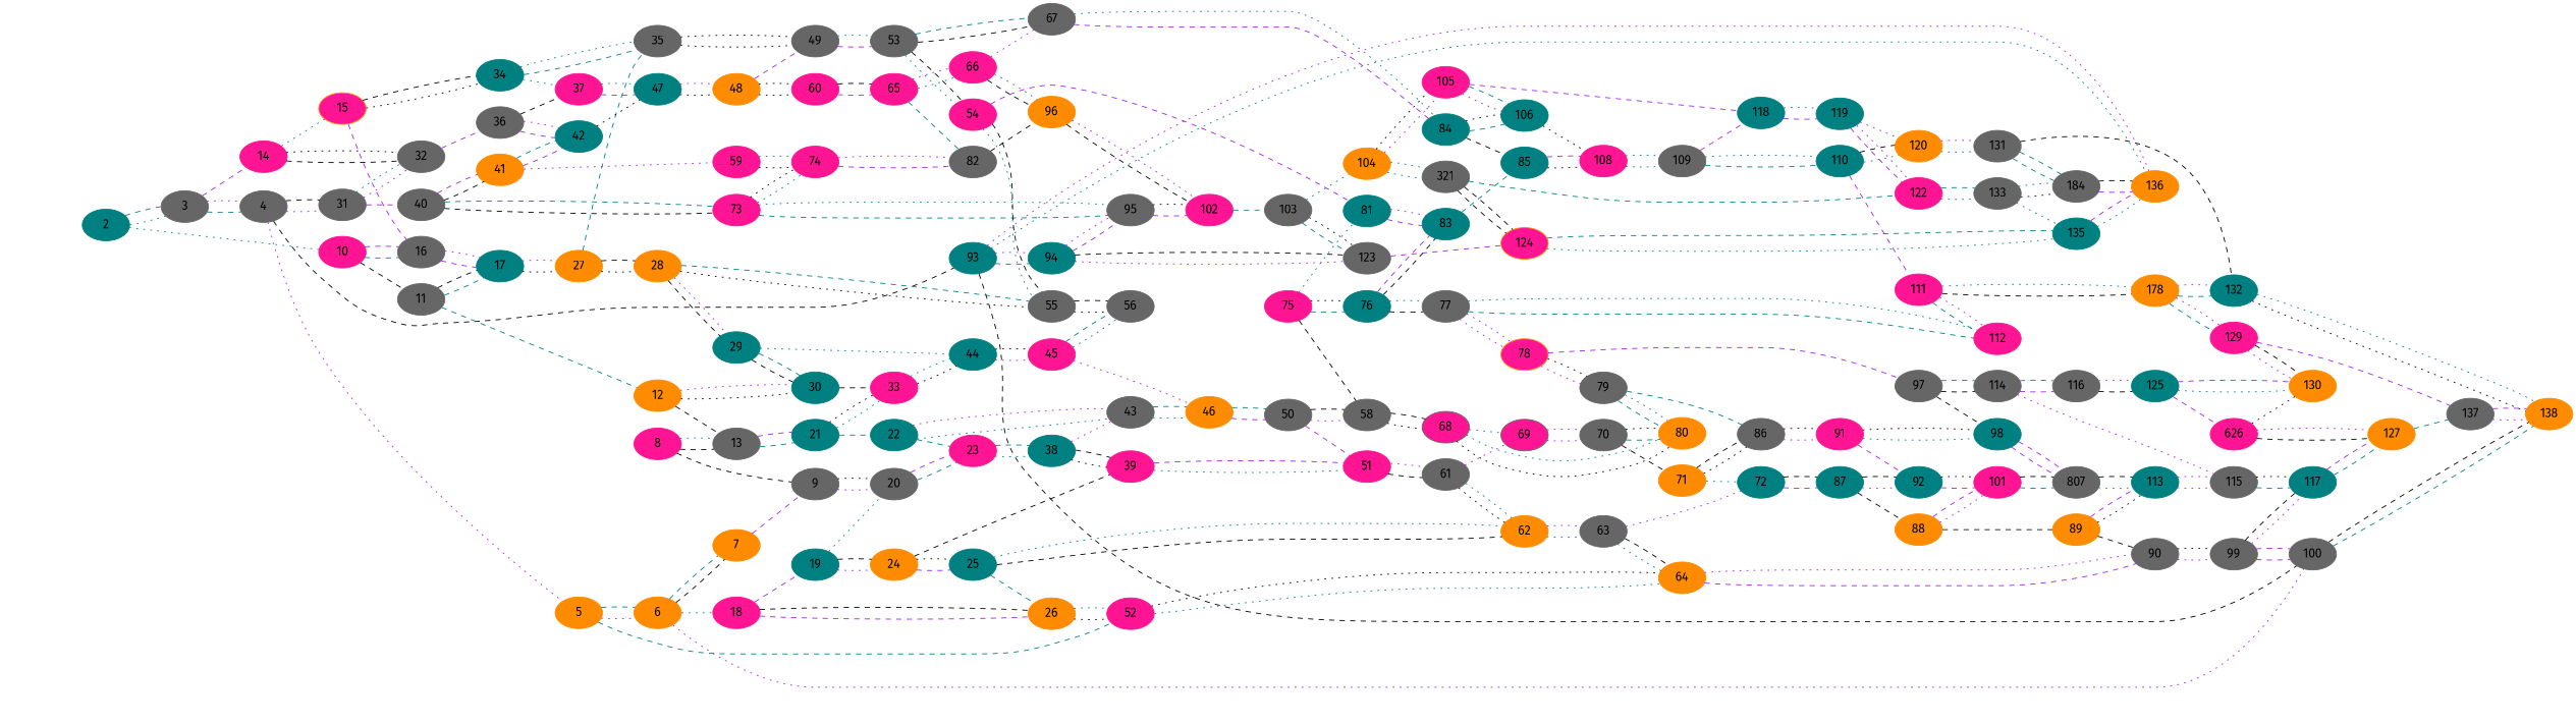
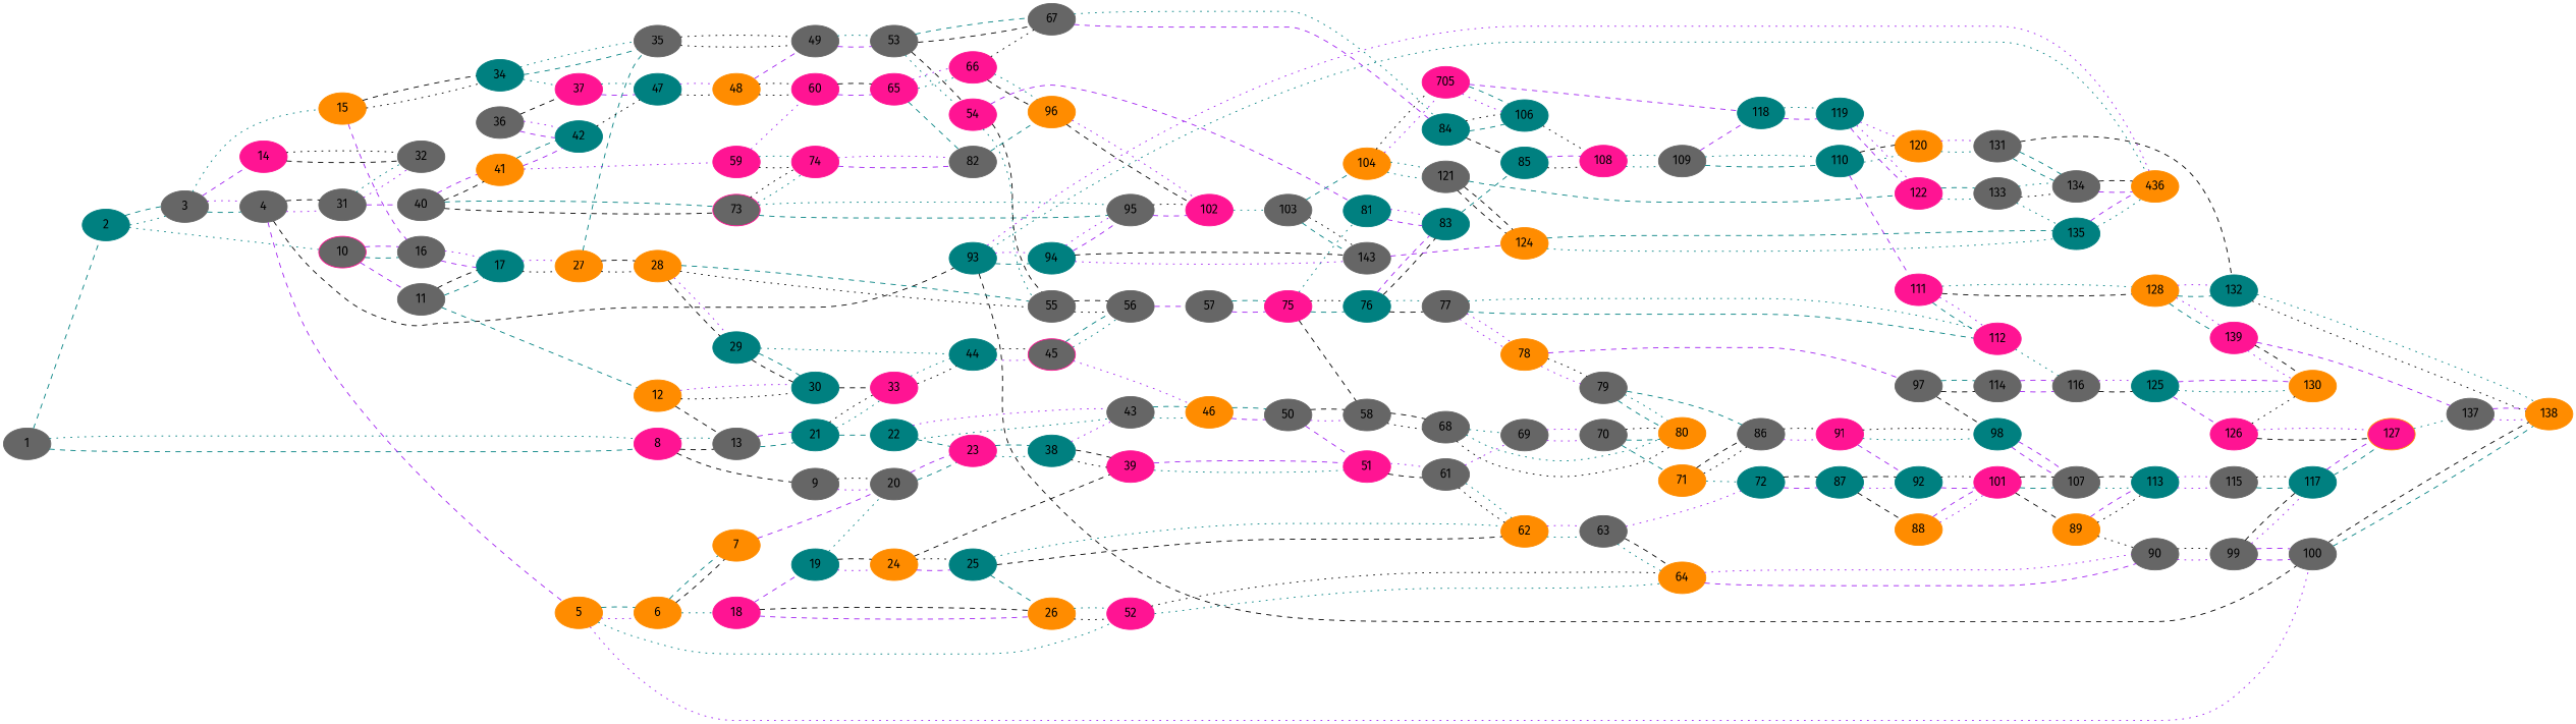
  graph {
    fontname="Fira Sans"
    rankdir=LR
    node [color=gray40 fontname="Fira Sans" style=filled]
    edge [color=teal fontname="Fira Sans" style=dashed]
    2 [color=teal]
+   1
    8 [color=deeppink]
    3
-   10 [color=deeppink]
+   10 [color=deeppink fillcolor=gray40]
    9
    13
    4
    14 [color=deeppink]
    11
    16
    5 [color=darkorange]
    31
    93 [color=teal]
-   15 [color=darkorange fillcolor=deeppink]
+   15 [color=darkorange]
    32
    6 [color=darkorange]
    52 [color=deeppink]
    100
    40
    94 [color=teal]
-   136 [color=darkorange]
+   136 [color=darkorange label=436]
    7 [color=darkorange]
    18 [color=deeppink]
    64 [color=darkorange]
    138 [color=darkorange]
    19 [color=teal]
    26 [color=darkorange]
    20
    21 [color=teal]
    23 [color=deeppink]
    12 [color=darkorange]
    17 [color=teal]
    30 [color=teal]
    27 [color=darkorange]
    33 [color=deeppink]
    22 [color=teal]
    34 [color=teal]
    36
    35
    37 [color=deeppink]
    28 [color=darkorange]
    24 [color=darkorange]
    25 [color=teal]
    39 [color=deeppink]
    38 [color=teal]
    43
    44 [color=teal]
    46 [color=darkorange]
    62 [color=darkorange]
    51 [color=deeppink]
    63
    29 [color=teal]
    55
    49
    56
-   45 [color=deeppink]
+   45 [color=deeppink fillcolor=gray40]
    41 [color=darkorange]
-   73 [color=deeppink]
+   73 [color=deeppink fillcolor=gray40]
    42 [color=teal]
    47 [color=teal]
    53
    48 [color=darkorange]
    61
    59 [color=deeppink]
    74 [color=deeppink]
    95
    60 [color=deeppink]
    50
+   57
    58
    65 [color=deeppink]
    54 [color=deeppink]
    67
-   68 [fillcolor=deeppink]
-   69 [fillcolor=deeppink]
+   68
+   69
    90
    81 [color=teal]
    84 [color=teal]
    83 [color=teal]
    75 [color=deeppink]
    76 [color=teal]
    80 [color=darkorange]
    82
    66 [color=deeppink]
    70
    72 [color=teal]
    87 [color=teal]
    99
    96 [color=darkorange]
    102 [color=deeppink]
    85 [color=teal]
    106 [color=teal]
    71 [color=darkorange]
    86
    91 [color=deeppink]
    88 [color=darkorange]
    92 [color=teal]
    77
-   78 [color=darkorange fillcolor=deeppink]
+   78 [color=darkorange]
    112 [color=deeppink]
    79
    97
    116
    98 [color=teal]
    114
    108 [color=deeppink]
    109
    89 [color=darkorange]
    101 [color=deeppink]
    113 [color=teal]
-   107 [label=807]
+   107
    115
    117 [color=teal]
-   123
-   124 [color=darkorange fillcolor=deeppink]
+   123 [label=143]
+   124 [color=darkorange]
    103
-   127 [color=darkorange]
+   127 [color=darkorange fillcolor=deeppink]
    104 [color=darkorange]
-   105 [color=deeppink]
-   121 [label=321]
+   105 [color=deeppink label=705]
+   121
    118 [color=teal]
    122 [color=deeppink]
    119 [color=teal]
    110 [color=teal]
    111 [color=deeppink]
    120 [color=darkorange]
-   128 [color=darkorange label=178]
+   128 [color=darkorange]
    131
-   129 [color=deeppink]
+   129 [color=deeppink label=139]
    132 [color=teal]
    125 [color=teal]
-   126 [color=deeppink label=626]
+   126 [color=deeppink]
    130 [color=darkorange]
    137
    133
-   134 [label=184]
+   134
    135 [color=teal]
    2 -- 3 [style=dotted]
    2 -- 3
    2 -- 10 [style=dotted]
+   1 -- 2
+   1 -- 8
+   1 -- 8 [style=dotted]
    8 -- 9 [color=black]
    8 -- 13 [color=black]
    8 -- 13 [style=dotted]
    3 -- 4
    3 -- 4 [color=purple style=dotted]
    3 -- 14 [color=purple]
-   10 -- 11 [color=black]
+   10 -- 11 [color=purple]
    10 -- 16
    10 -- 16 [color=purple]
    9 -- 20 [color=purple style=dotted]
    9 -- 20 [color=black style=dotted]
    13 -- 21
    13 -- 21 [color=purple]
-   4 -- 5 [color=purple style=dotted]
+   4 -- 5 [color=purple]
    4 -- 31 [color=purple style=dotted]
    4 -- 31 [color=black]
    4 -- 93 [color=black]
-   14 -- 15 [style=dotted]
+   3 -- 15 [style=dotted]
    14 -- 32 [color=black]
    14 -- 32 [color=black style=dotted]
    11 -- 12
    11 -- 17
    11 -- 17 [color=black]
    16 -- 17 [color=purple]
    16 -- 17 [color=purple style=dotted]
    5 -- 6 [color=purple style=dotted]
    5 -- 6
-   5 -- 52
-   6 -- 100 [color=purple style=dotted]
+   5 -- 52 [style=dotted]
+   5 -- 100 [color=purple style=dotted]
    31 -- 32 [color=purple style=dotted]
    31 -- 32 [style=dotted]
    31 -- 40 [color=purple]
    93 -- 100 [color=black]
    93 -- 94
    93 -- 94 [color=purple style=dotted]
    93 -- 136 [style=dotted]
    93 -- 136 [color=purple style=dotted]
    15 -- 16 [color=purple]
    15 -- 34 [color=black style=dotted]
    15 -- 34 [color=black]
-   32 -- 36 [color=purple]
    6 -- 7 [color=black]
    6 -- 7
    6 -- 18 [style=dotted]
    52 -- 64 [style=dotted]
    52 -- 64 [color=black style=dotted]
    100 -- 138
    100 -- 138 [color=black]
    40 -- 41 [color=black]
    40 -- 41 [color=purple]
    40 -- 73 [color=black]
    40 -- 73
    94 -- 95 [color=purple]
    94 -- 95 [color=purple style=dotted]
    94 -- 123 [color=purple style=dotted]
    94 -- 123 [color=black]
-   7 -- 9 [color=purple]
+   7 -- 20 [color=purple]
    18 -- 19 [color=purple]
    18 -- 26 [color=purple]
    18 -- 26 [color=black]
    64 -- 90 [color=purple]
    64 -- 90 [color=purple style=dotted]
    19 -- 20 [style=dotted]
    19 -- 24 [color=purple style=dotted]
    19 -- 24 [color=black]
    26 -- 52 [color=black style=dotted]
    26 -- 52 [style=dotted]
    20 -- 23
    20 -- 23 [color=purple]
    21 -- 33 [style=dotted]
    21 -- 33 [color=black style=dotted]
    21 -- 22
    23 -- 38 [style=dotted]
    23 -- 38
    12 -- 13 [color=black]
    12 -- 30 [color=black style=dotted]
    12 -- 30 [color=purple style=dotted]
    17 -- 27 [color=black style=dotted]
    17 -- 27 [color=purple style=dotted]
    30 -- 33 [color=black]
    27 -- 35
    27 -- 28 [color=black style=dotted]
    27 -- 28 [color=black]
    33 -- 44 [color=black style=dotted]
    33 -- 44 [style=dotted]
    22 -- 23
    22 -- 43 [style=dotted]
    22 -- 43 [color=purple style=dotted]
    34 -- 35
    34 -- 35 [style=dotted]
    34 -- 37 [style=dotted]
    36 -- 37 [color=black]
    36 -- 42 [color=purple]
    36 -- 42 [color=purple style=dotted]
    35 -- 49 [color=black style=dotted]
    35 -- 49 [color=black style=dotted]
    37 -- 47 [color=purple]
    37 -- 47 [style=dotted]
    28 -- 29 [color=black]
    28 -- 29 [color=purple style=dotted]
    28 -- 55 [color=black style=dotted]
    28 -- 55
    24 -- 25 [color=purple]
    24 -- 25 [color=black style=dotted]
    24 -- 39 [color=black]
    25 -- 26
    25 -- 62 [color=black]
    25 -- 62 [style=dotted]
    39 -- 51 [style=dotted]
    39 -- 51 [color=purple]
    38 -- 39 [color=black style=dotted]
    38 -- 39 [color=black]
    38 -- 43 [color=purple style=dotted]
    43 -- 46 [style=dotted]
    43 -- 46
    44 -- 45 [color=purple style=dotted]
    44 -- 45 [color=black style=dotted]
    46 -- 50 [color=purple]
    46 -- 50
    62 -- 63 [style=dotted]
    62 -- 63 [color=purple style=dotted]
    51 -- 61 [color=black]
    51 -- 61 [color=purple style=dotted]
    63 -- 64 [style=dotted]
    63 -- 64 [color=black]
    63 -- 72 [color=purple style=dotted]
    29 -- 30 [color=black]
    29 -- 30
    29 -- 44 [style=dotted]
    55 -- 56 [color=black style=dotted]
    55 -- 56 [color=black]
    49 -- 53 [color=purple]
    49 -- 53 [style=dotted]
+   56 -- 57 [color=purple]
    45 -- 46 [color=purple style=dotted]
    45 -- 56 [style=dotted]
    45 -- 56
    41 -- 42 [color=purple]
    41 -- 42
    41 -- 59 [color=purple style=dotted]
    73 -- 74 [style=dotted]
    73 -- 74 [color=black style=dotted]
    73 -- 95
    73 -- 95 [style=dotted]
    42 -- 47 [color=black style=dotted]
    47 -- 48 [color=black style=dotted]
    47 -- 48 [color=purple style=dotted]
    53 -- 54 [style=dotted]
    53 -- 54 [color=black]
    53 -- 67 [color=black]
    53 -- 67
    48 -- 49 [color=purple]
    48 -- 60 [color=black style=dotted]
    48 -- 60 [color=black style=dotted]
    61 -- 62 [color=black style=dotted]
    61 -- 62 [style=dotted]
    61 -- 69 [color=purple style=dotted]
    59 -- 74 [color=black style=dotted]
    59 -- 74 [style=dotted]
+   59 -- 60 [color=purple style=dotted]
    74 -- 82 [color=purple]
    74 -- 82 [color=purple style=dotted]
    95 -- 102 [color=purple]
    95 -- 102 [color=black style=dotted]
    60 -- 65 [color=purple]
    60 -- 65 [color=black]
    50 -- 51 [color=purple]
    50 -- 58 [color=purple style=dotted]
    50 -- 58 [color=black]
+   57 -- 75 [color=purple]
+   57 -- 75
    58 -- 68 [color=black style=dotted]
    58 -- 68 [color=black]
    65 -- 82
    65 -- 66 [style=dotted]
    65 -- 66 [color=purple style=dotted]
    54 -- 55 [style=dotted]
    54 -- 55 [color=black]
    54 -- 81 [color=purple]
    67 -- 84 [color=purple]
    67 -- 84 [style=dotted]
    68 -- 69 [style=dotted]
    68 -- 80 [color=black style=dotted]
    68 -- 80 [style=dotted]
    69 -- 70 [color=purple style=dotted]
    69 -- 70 [color=purple style=dotted]
    90 -- 99 [color=purple style=dotted]
    90 -- 99 [color=black style=dotted]
    81 -- 83 [color=purple]
    81 -- 83 [color=purple style=dotted]
    84 -- 85 [color=black]
    84 -- 106
    84 -- 106 [color=black style=dotted]
    83 -- 85
    75 -- 58 [color=black]
    75 -- 81 [style=dotted]
    75 -- 76
    75 -- 76 [color=black style=dotted]
    76 -- 83 [color=black]
    76 -- 83 [color=purple]
    76 -- 77 [color=black]
    76 -- 77 [style=dotted]
-   82 -- 96 [color=black]
-   66 -- 67 [color=purple style=dotted]
+   82 -- 96
+   66 -- 67 [color=black style=dotted]
    66 -- 96 [color=black]
    66 -- 96 [style=dotted]
    70 -- 80
    70 -- 80 [color=black style=dotted]
-   70 -- 71 [color=black]
+   70 -- 71
    72 -- 87 [color=purple]
    72 -- 87 [color=black]
    87 -- 88 [color=black]
    87 -- 92 [color=purple style=dotted]
    87 -- 92 [color=black]
    99 -- 100 [color=purple]
    99 -- 100 [color=purple]
    99 -- 117 [color=purple style=dotted]
    99 -- 117 [color=black]
    96 -- 102 [color=black]
    96 -- 102 [color=purple style=dotted]
-   102 -- 103
+   102 -- 103 [style=dotted]
    85 -- 108 [color=black style=dotted]
    85 -- 108 [color=purple]
    106 -- 108 [color=black style=dotted]
    71 -- 72 [style=dotted]
    71 -- 86 [color=black style=dotted]
    71 -- 86 [color=black]
    86 -- 91 [color=purple style=dotted]
    86 -- 91 [color=black style=dotted]
    91 -- 92 [color=purple]
    91 -- 98 [style=dotted]
    91 -- 98 [color=black style=dotted]
-   88 -- 89 [color=black]
+   101 -- 89 [color=black]
    88 -- 101 [color=purple style=dotted]
    88 -- 101 [color=purple]
    92 -- 101 [color=purple]
    92 -- 101 [color=black style=dotted]
    77 -- 78 [color=purple style=dotted]
    77 -- 78 [color=purple style=dotted]
    77 -- 112
    77 -- 112 [style=dotted]
    78 -- 79 [color=purple style=dotted]
    78 -- 79 [color=black style=dotted]
    78 -- 97 [color=purple]
+   112 -- 116 [style=dotted]
    79 -- 80
    79 -- 80 [style=dotted]
    79 -- 86
    97 -- 98 [color=black]
    97 -- 114 [color=black]
    97 -- 114
    116 -- 125 [color=black]
    116 -- 125 [color=purple style=dotted]
    98 -- 107 [color=purple]
    98 -- 107 [color=purple]
    114 -- 116 [color=purple]
    114 -- 116 [color=purple]
-   114 -- 115 [color=purple style=dotted]
    108 -- 109 [style=dotted]
    108 -- 109 [style=dotted]
    109 -- 118 [color=purple]
    109 -- 110
    109 -- 110 [style=dotted]
-   89 -- 90 [color=black]
+   89 -- 90 [color=black style=dotted]
    89 -- 113 [color=black style=dotted]
    89 -- 113 [color=purple]
    101 -- 107
    101 -- 107 [color=black]
    113 -- 115 [color=purple style=dotted]
    113 -- 115 [color=purple style=dotted]
    107 -- 113 [style=dotted]
    107 -- 113 [color=black]
    115 -- 117
    115 -- 117 [color=black style=dotted]
    117 -- 127
    117 -- 127 [color=purple]
    123 -- 124 [color=purple]
    124 -- 135 [style=dotted]
    124 -- 135
    103 -- 123
    103 -- 123 [color=black style=dotted]
-   103 -- 104 [style=dotted]
-   127 -- 137
+   103 -- 104
+   127 -- 137 [style=dotted]
    104 -- 105 [color=purple style=dotted]
    104 -- 105 [color=black style=dotted]
    104 -- 121 [style=dotted]
    104 -- 121 [style=dotted]
    105 -- 106 [color=purple style=dotted]
    105 -- 106
    105 -- 118 [color=purple]
    121 -- 124 [color=black]
    121 -- 124 [color=black]
    121 -- 122
    118 -- 119 [color=purple]
    118 -- 119 [style=dotted]
    122 -- 133 [style=dotted]
    122 -- 133
    119 -- 122 [color=purple]
    119 -- 122 [color=purple style=dotted]
    119 -- 120 [color=purple style=dotted]
    110 -- 111 [color=purple]
    110 -- 120 [style=dotted]
    110 -- 120 [color=black]
    111 -- 112
    111 -- 112 [color=purple style=dotted]
    111 -- 128 [color=black]
    111 -- 128 [style=dotted]
    120 -- 131 [style=dotted]
    120 -- 131 [color=purple style=dotted]
    128 -- 129
    128 -- 129 [color=purple style=dotted]
    128 -- 132
    128 -- 132 [color=purple style=dotted]
    131 -- 132 [color=black]
    131 -- 134
    131 -- 134
    129 -- 130 [color=purple style=dotted]
    129 -- 130 [color=black]
    129 -- 137 [color=purple]
    132 -- 138 [color=black style=dotted]
    132 -- 138 [style=dotted]
    125 -- 126 [color=purple]
    125 -- 130 [style=dotted]
    125 -- 130 [color=purple]
    126 -- 127 [color=black]
    126 -- 127 [color=purple style=dotted]
    126 -- 130 [color=black style=dotted]
    137 -- 138 [color=purple style=dotted]
    137 -- 138 [color=purple]
    133 -- 134 [color=black style=dotted]
    133 -- 134 [style=dotted]
    133 -- 135 [style=dotted]
    134 -- 136 [color=purple]
    134 -- 136 [color=black]
    135 -- 136 [style=dotted]
    135 -- 136 [color=purple]
  }
